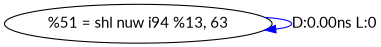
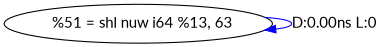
  digraph {
    fontname=Lato
-   n1 [label="%51 = shl nuw i94 %13, 63" fontname=Lato]
+   n1 [label="  %51 = shl nuw i64 %13, 63" fontname=Lato]
    n1 -> n1 [color=blue label="D:0.00ns L:0" fontname=Lato]
  }
